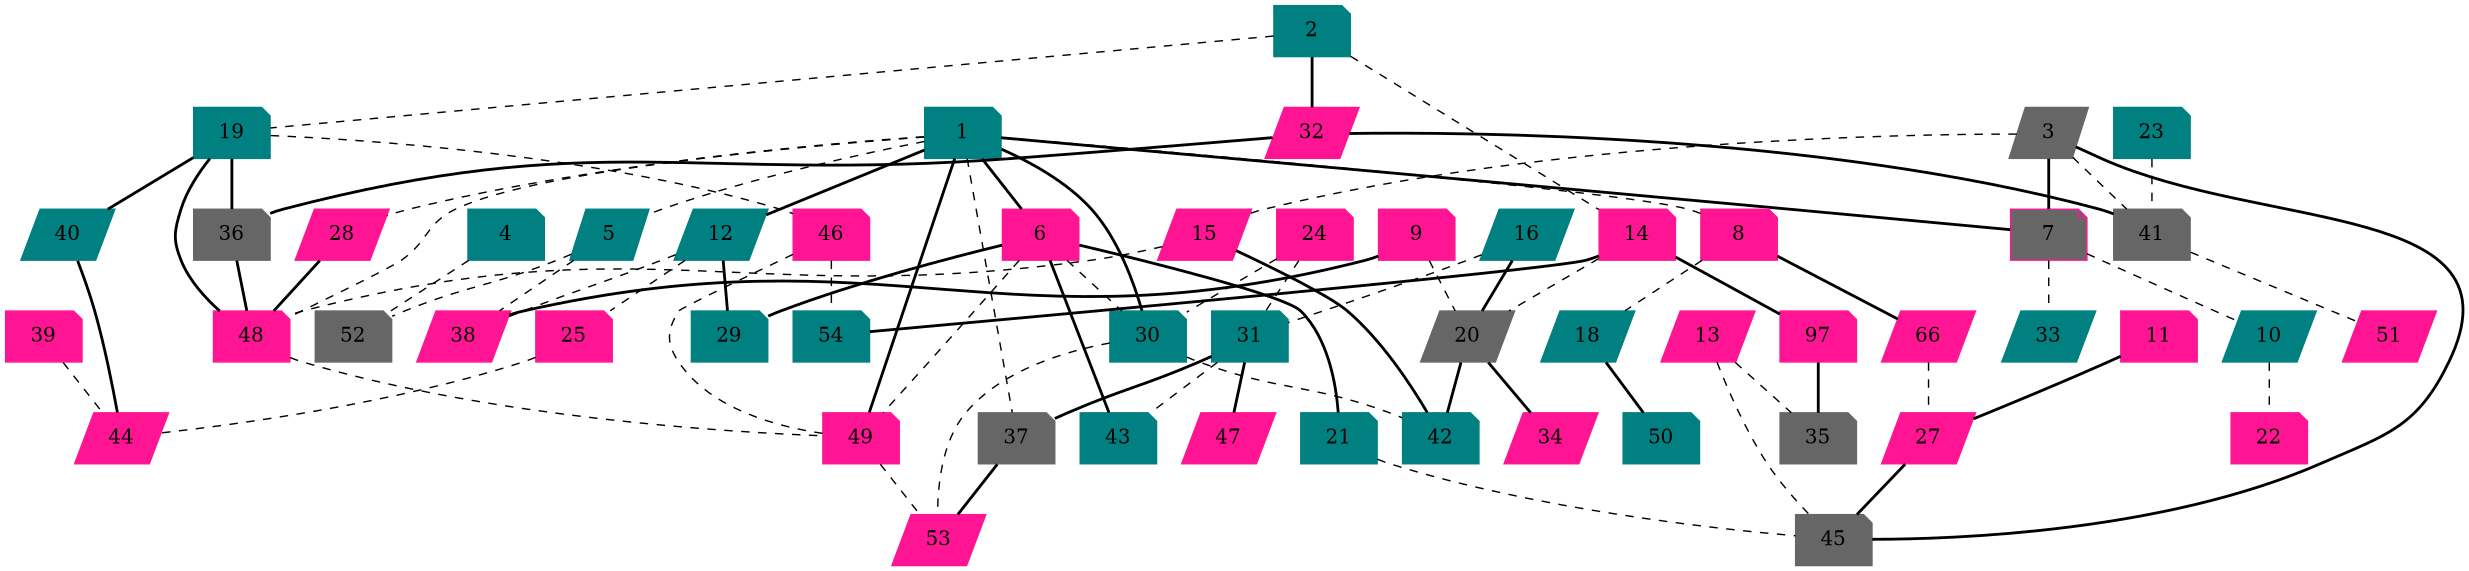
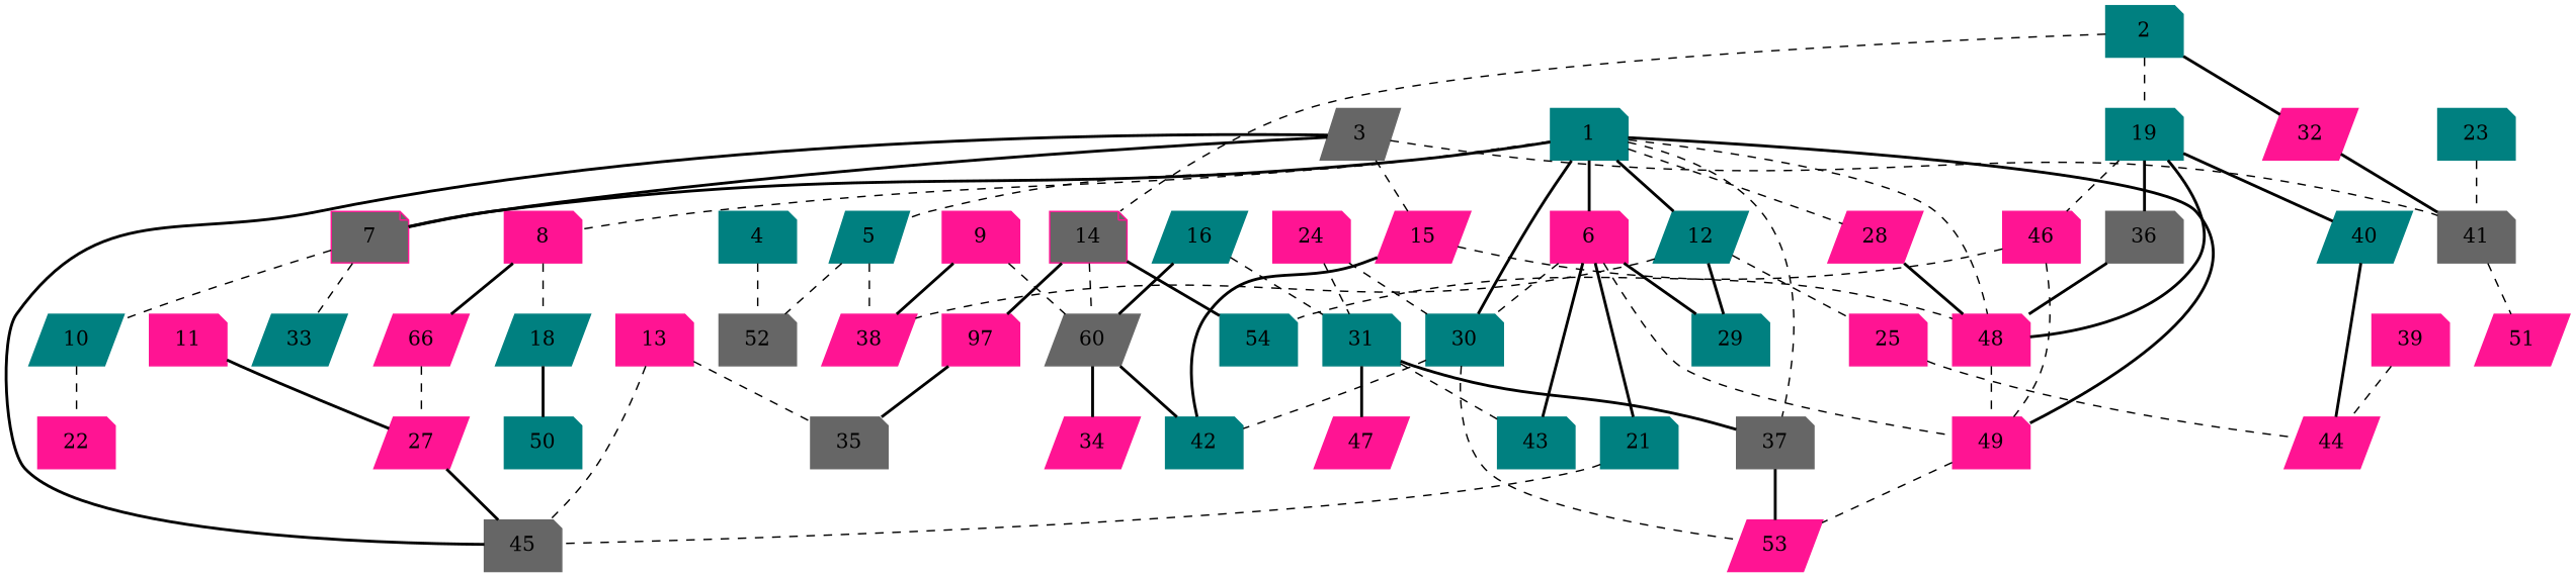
  graph {
    node [color=deeppink shape=note style=filled]
    edge [style=dashed weight=1.0]
    1 [color=teal]
    5 [color=teal shape=parallelogram]
    6
    7 [fillcolor=gray40]
    8
    12 [color=teal shape=parallelogram]
    28 [shape=parallelogram]
    30 [color=teal]
    37 [color=gray40]
    48
    49
    52 [color=gray40]
    38 [shape=parallelogram]
    21 [color=teal]
    29 [color=teal]
    43 [color=teal]
    10 [color=teal shape=parallelogram]
    33 [color=teal shape=parallelogram]
    18 [color=teal shape=parallelogram]
    n20 [label=66 shape=parallelogram]
    25
    42 [color=teal]
    53 [shape=parallelogram]
    2 [color=teal]
-   14
+   14 [fillcolor=gray40]
    19 [color=teal]
    32 [shape=parallelogram]
-   20 [color=gray40 shape=parallelogram]
+   20 [color=gray40 shape=parallelogram label=60]
    n29 [label=97]
    54 [color=teal]
    36 [color=gray40]
    40 [color=teal shape=parallelogram]
    46
    41 [color=gray40]
    3 [color=gray40 shape=parallelogram]
    15 [shape=parallelogram]
    45 [color=gray40]
    51 [shape=parallelogram]
    4 [color=teal]
    22
    50 [color=teal]
    27 [shape=parallelogram]
    9
    34 [shape=parallelogram]
    11
    44 [shape=parallelogram]
-   13 [shape=parallelogram]
+   13
    35 [color=gray40]
    16 [color=teal shape=parallelogram]
    31 [color=teal]
    47 [shape=parallelogram]
    23 [color=teal]
    24
    39
    1 -- 5
    1 -- 6 [style=bold]
    1 -- 7 [style=bold]
    1 -- 8
    1 -- 12 [style=bold]
    1 -- 28
    1 -- 30 [style=bold weight=2.0]
    1 -- 37
    1 -- 48
    1 -- 49 [style=bold]
    5 -- 52
    5 -- 38
    6 -- 30
    6 -- 49
    6 -- 21 [style=bold]
    6 -- 29 [style=bold]
    6 -- 43 [style=bold]
    7 -- 10
    7 -- 33
    8 -- 18
    8 -- n20 [style=bold]
    12 -- 38
    12 -- 29 [style=bold]
    12 -- 25
    28 -- 48 [style=bold]
    30 -- 42
    30 -- 53
    37 -- 53 [style=bold]
    48 -- 49
    49 -- 53
    21 -- 45
    10 -- 22
    18 -- 50 [style=bold]
    n20 -- 27
    25 -- 44
    2 -- 14
    2 -- 19
    2 -- 32 [style=bold]
    14 -- 20
    14 -- n29 [style=bold]
    14 -- 54 [style=bold]
    19 -- 48 [style=bold]
    19 -- 36 [style=bold weight=2.0]
    19 -- 40 [style=bold]
    19 -- 46
-   32 -- 36 [style=bold]
    32 -- 41 [style=bold]
    20 -- 42 [style=bold]
    20 -- 34 [style=bold]
    n29 -- 35 [style=bold]
    36 -- 48 [style=bold]
    40 -- 44 [style=bold]
    46 -- 49
    46 -- 54
    41 -- 51
    3 -- 7 [style=bold]
    3 -- 41
    3 -- 15
    3 -- 45 [style=bold]
    15 -- 48
    15 -- 42 [style=bold]
    4 -- 52
    27 -- 45 [style=bold]
    9 -- 38 [style=bold]
    9 -- 20
    11 -- 27 [style=bold]
    13 -- 45
    13 -- 35
    16 -- 20 [style=bold]
    16 -- 31
    31 -- 37 [style=bold]
    31 -- 43
    31 -- 47 [style=bold]
    23 -- 41
    24 -- 30
    24 -- 31
    39 -- 44
  }
